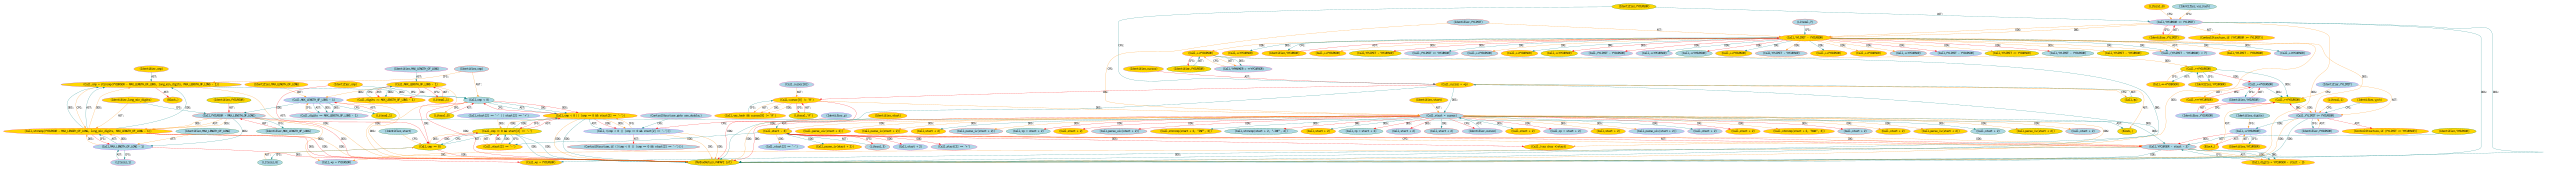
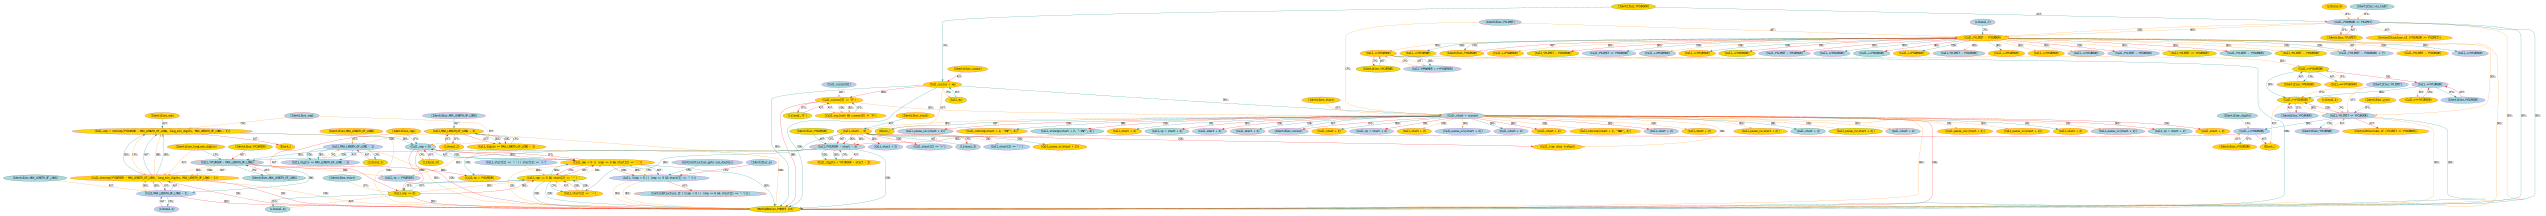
  digraph {
    fontname="IBM Plex Mono"
    node [color=deeppink fillcolor=gold fontname="IBM Plex Mono" style=filled]
    edge [color=darkorange fontname="IBM Plex Mono"]
    n1 [color=purple label="(Call,cmp = strncmp(YYCURSOR - MAX_LENGTH_OF_LONG, long_min_digits, MAX_LENGTH_OF_LONG - 1))"]
    n2 [label="(Call,strncmp(YYCURSOR - MAX_LENGTH_OF_LONG, long_min_digits, MAX_LENGTH_OF_LONG - 1))"]
    n3 [color=darkgreen fillcolor=lightblue label="(Call,cmp < 0)"]
    n4 [color=darkgreen label="(MethodReturn,PHPAPI int)"]
    n5 [color=purple label="(Block,)"]
    n6 [color=purple fillcolor=lightblue label="(Call,MAX_LENGTH_OF_LONG - 1)"]
    n7 [color=red label="(Call,cmp < 0 || (cmp == 0 && start[2] == '-'))"]
    n8 [color=darkgreen label="(Call,cmp == 0)"]
    n9 [color=darkgreen label="(Literal,0)"]
    n10 [fillcolor=lightblue label="(Literal,1)"]
    n11 [color=red fillcolor=lightblue label="(Call,YYCURSOR - MAX_LENGTH_OF_LONG)"]
    n12 [color=darkgreen fillcolor=lightblue label="(Identifier,MAX_LENGTH_OF_LONG)"]
    n13 [fillcolor=lightblue label="(Call,*p = YYCURSOR)"]
    n14 [color=purple label="(Call,*p = YYCURSOR)"]
    n15 [color=red fillcolor=lightblue label="(Call,YYCURSOR - start - 3)"]
    n16 [color=purple label="(Call,start - 3)"]
    n17 [label="(Call,digits = YYCURSOR - start - 3)"]
    n18 [color=red label="(Call,(var char *)start)"]
    n19 [color=red label="(Call,start[2] == '-')"]
    n20 [color=purple fillcolor=lightblue label="(Call,start + 2)"]
    n21 [fillcolor=lightblue label="(Call,start[2] == '+')"]
    n22 [color=red fillcolor=lightblue label="(Literal,3)"]
    n23 [color=purple fillcolor=lightblue label="(Call,start[2] == '-')"]
    n24 [color=red label="(Call,parse_iv(start + 2))"]
    n25 [color=purple fillcolor=lightblue label="(Call,++YYCURSOR)"]
    n26 [color=red label="(Block,)"]
    n27 [label="(Identifier,YYCURSOR)"]
    n28 [fillcolor=lightblue label="(Call,YYLIMIT <= YYCURSOR)"]
    n29 [color=darkgreen label="(Call,++YYCURSOR)"]
    n30 [fillcolor=lightblue label="(Identifier,YYCURSOR)"]
    n31 [color=red label="(ControlStructure,if (YYLIMIT <= YYCURSOR))"]
    n32 [color=purple fillcolor=lightblue label="(Identifier,YYCURSOR)"]
    n33 [color=red label="(Call,YYLIMIT - YYCURSOR)"]
    n34 [label="(Call,++YYCURSOR)"]
    n35 [label="(Call,++YYCURSOR)"]
    n36 [color=red label="(Identifier,YYCURSOR)"]
    n37 [label="(Call,++YYCURSOR)"]
    n38 [color=darkgreen label="(Call,YYLIMIT - YYCURSOR)"]
    n39 [fillcolor=lightblue label="(Call,YYLIMIT <= YYCURSOR)"]
    n40 [color=red fillcolor=lightblue label="(Call,++YYCURSOR)"]
    n41 [color=red label="(Call,++YYCURSOR)"]
    n42 [color=darkgreen label="(Call,++YYCURSOR)"]
    n43 [fillcolor=lightblue label="(Call,YYLIMIT - YYCURSOR)"]
    n44 [fillcolor=lightblue label="(Call,++YYCURSOR)"]
    n45 [color=darkgreen fillcolor=lightblue label="(Call,++YYCURSOR)"]
    n46 [color=purple label="(Call,++YYCURSOR)"]
    n47 [color=red fillcolor=lightblue label="(Call,YYLIMIT - YYCURSOR)"]
    n48 [color=red label="(Call,++YYCURSOR)"]
    n49 [label="(Call,++YYCURSOR)"]
    n50 [color=red fillcolor=lightblue label="(Call,++YYCURSOR)"]
    n51 [color=purple fillcolor=lightblue label="(Call,YYLIMIT - YYCURSOR)"]
    n52 [color=darkgreen label="(Call,YYLIMIT <= YYCURSOR)"]
    n53 [color=darkgreen fillcolor=lightblue label="(Call,YYLIMIT - YYCURSOR)"]
    n54 [color=darkgreen label="(Call,YYLIMIT - YYCURSOR)"]
    n55 [fillcolor=lightblue label="(Call,(YYLIMIT - YYCURSOR) < 7)"]
    n56 [label="(Call,YYLIMIT - YYCURSOR)"]
    n57 [fillcolor=lightblue label="(Call,++YYCURSOR)"]
    n58 [color=darkgreen label="(Call,++YYCURSOR)"]
    n59 [color=darkgreen label="(Identifier,YYCURSOR)"]
    n60 [fillcolor=lightblue label="(Call,YYMARKER = ++YYCURSOR)"]
    n61 [fillcolor=lightblue label="(Call,YYCURSOR >= YYLIMIT)"]
    n62 [color=purple label="(Identifier,YYLIMIT)"]
    n63 [label="(ControlStructure,if (YYCURSOR >= YYLIMIT))"]
    n64 [fillcolor=lightblue label="(Call,++YYCURSOR)"]
    n65 [label="(Call,*++YYCURSOR)"]
    n66 [color=purple label="(Identifier,YYCURSOR)"]
    n67 [color=purple fillcolor=lightblue label="(Identifier,YYCURSOR)"]
    n68 [color=red label="(Call,*++YYCURSOR)"]
    n69 [color=darkgreen label="(Call,cmp == 0 && start[2] == '-')"]
    n70 [color=red fillcolor=lightblue label="(Call,start = cursor)"]
    n71 [label="(Call,parse_uiv(start + 2))"]
    n72 [label="(Call,parse_iv(start + 2))"]
    n73 [color=red label="(Call,start + 2)"]
    n74 [color=red fillcolor=lightblue label="(Call,parse_iv(start + 2))"]
    n75 [color=darkgreen fillcolor=lightblue label="(Call,*p = start + 2)"]
    n76 [label="(Call,start + 2)"]
    n77 [color=red fillcolor=lightblue label="(Call,parse_uiv(start + 2))"]
    n78 [color=purple label="(Call,strncmp(start + 2, \"INF\", 3))"]
    n79 [color=darkgreen fillcolor=lightblue label="(Call,strncmp(start + 2, \"-INF\", 4))"]
    n80 [color=red label="(Call,start + 2)"]
    n81 [color=darkgreen fillcolor=lightblue label="(Call,*p = start + 2)"]
    n82 [fillcolor=lightblue label="(Call,start + 2)"]
    n83 [color=red fillcolor=lightblue label="(Call,start + 2)"]
    n84 [fillcolor=lightblue label="(Identifier,cursor)"]
    n85 [color=red label="(Call,start + 2)"]
    n86 [fillcolor=lightblue label="(Call,*p = start + 2)"]
    n87 [color=purple label="(Call,start + 2)"]
    n88 [color=purple fillcolor=lightblue label="(Call,parse_uiv(start + 2))"]
    n89 [fillcolor=lightblue label="(Call,start + 2)"]
    n90 [label="(Call,start + 2)"]
    n91 [label="(Call,strncmp(start + 2, \"NAN\", 3))"]
    n92 [color=red fillcolor=lightblue label="(Call,start + 2)"]
    n93 [color=purple label="(Call,start + 2)"]
    n94 [color=purple label="(Call,parse_iv(start + 2))"]
    n95 [color=darkgreen fillcolor=lightblue label="(Call,start + 2)"]
    n96 [color=darkgreen label="(Call,parse_iv(start + 2))"]
    n97 [color=red fillcolor=lightblue label="(Call,start + 2)"]
    n98 [color=darkgreen label="(Block,)"]
    n99 [label="(Call,cursor[0] != 'R')"]
    n100 [color=darkgreen label="(Literal,'R')"]
    n101 [label="(Call,var_hash && cursor[0] != 'R')"]
    n102 [label="(Call,cursor = *p)"]
    n103 [color=darkgreen label="(Call,*p)"]
    n104 [color=purple fillcolor=lightblue label="(Call,MAX_LENGTH_OF_LONG - 1)"]
    n105 [color=darkgreen label="(Literal,1)"]
    n106 [fillcolor=lightblue label="(Call,digits == MAX_LENGTH_OF_LONG - 1)"]
    n107 [color=purple label="(Call,MAX_LENGTH_OF_LONG - 1)"]
    n108 [label="(Literal,1)"]
    n109 [color=red label="(Call,digits >= MAX_LENGTH_OF_LONG - 1)"]
    n110 [color=purple fillcolor=lightblue label="(Call,!(cmp < 0 || (cmp == 0 && start[2] == '-')))"]
    n111 [color=darkgreen fillcolor=lightblue label="(Literal,0)"]
    n112 [color=red fillcolor=lightblue label="(ControlStructure,if (!(cmp < 0 || (cmp == 0 && start[2] == '-'))))"]
    n113 [color=purple label="(Identifier,cursor)"]
    n114 [label="(Literal,1)"]
    n115 [label="(Literal,0)"]
    n116 [color=darkgreen label="(Identifier,YYCURSOR)"]
    n117 [color=red fillcolor=lightblue label="(Identifier,cmp)"]
    n118 [color=purple label="(Identifier,long_min_digits)"]
    n119 [label="(Identifier,MAX_LENGTH_OF_LONG)"]
    n120 [fillcolor=lightblue label="(ControlStructure,goto use_double;)"]
    n121 [color=red label="(Identifier,cmp)"]
    n122 [color=purple fillcolor=lightblue label="(Call,start[2] == '-' || start[2] == '+')"]
    n123 [fillcolor=lightblue label="(Identifier,MAX_LENGTH_OF_LONG)"]
    n124 [color=purple label="(Identifier,start)"]
    n125 [color=darkgreen fillcolor=lightblue label="(Identifier,start)"]
    n126 [color=purple fillcolor=lightblue label="(Identifier,YYLIMIT)"]
    n127 [fillcolor=lightblue label="(Call,cursor[0])"]
    n128 [color=darkgreen fillcolor=lightblue label="(Identifier,MAX_LENGTH_OF_LONG)"]
    n129 [color=darkgreen label="(Identifier,YYCURSOR)"]
    n130 [color=red fillcolor=lightblue label="(Identifier,YYLIMIT)"]
    n131 [color=red fillcolor=lightblue label="(Literal,7)"]
    n132 [color=red label="(Identifier,start)"]
    n133 [color=darkgreen fillcolor=lightblue label="(Identifier,var_hash)"]
    n134 [color=purple fillcolor=lightblue label="(Identifier,p)"]
    n135 [color=purple label="(Identifier,cmp)"]
    n136 [color=purple label="(Identifier,yych)"]
    n137 [color=darkgreen label="(Identifier,YYCURSOR)"]
    n138 [color=darkgreen fillcolor=lightblue label="(Identifier,digits)"]
    n1 -> n2 [label="CFG: "]
    n1 -> n3 [color=teal label="DDG: "]
    n1 -> n4 [label="DDG: "]
    n1 -> n5 [color=red label="AST: "]
    n2 -> n1 [color=teal label="AST: "]
    n2 -> n1 [label="DDG: "]
    n2 -> n1 [color=teal label="DDG: "]
    n2 -> n1 [color=teal label="DDG: "]
    n2 -> n4 [color=red label="DDG: "]
    n2 -> n4 [label="DDG: "]
    n2 -> n4 [color=red label="DDG: "]
    n2 -> n6 [color=red label="CFG: "]
    n3 -> n4 [color=red label="DDG: "]
    n3 -> n7 [color=teal label="AST: "]
    n3 -> n7 [color=teal label="DDG: "]
    n3 -> n7 [color=red label="DDG: "]
    n3 -> n8 [color=red label="DDG: "]
    n3 -> n9 [label="CFG: "]
    n6 -> n2 [color=teal label="AST: "]
    n6 -> n2 [label="DDG: "]
    n6 -> n2 [label="DDG: "]
    n6 -> n4 [color=red label="DDG: "]
    n6 -> n10 [color=teal label="CFG: "]
    n7 -> n3 [color=red label="CFG: "]
    n7 -> n4 [color=teal label="DDG: "]
    n7 -> n4 [label="DDG: "]
    n7 -> n69 [color=red label="CFG: "]
    n7 -> n110 [color=teal label="AST: "]
    n7 -> n110 [color=red label="DDG: "]
    n7 -> n110 [label="DDG: "]
    n8 -> n4 [color=red label="DDG: "]
    n8 -> n69 [color=teal label="AST: "]
    n8 -> n69 [label="DDG: "]
    n8 -> n69 [color=red label="DDG: "]
    n8 -> n111 [color=teal label="CFG: "]
    n9 -> n3 [color=red label="AST: "]
    n10 -> n6 [color=teal label="AST: "]
    n11 -> n2 [label="AST: "]
    n11 -> n2 [label="DDG: "]
    n11 -> n2 [label="DDG: "]
    n11 -> n6 [color=teal label="DDG: "]
    n11 -> n12 [color=teal label="CFG: "]
    n11 -> n13 [label="DDG: "]
    n11 -> n14 [color=red label="DDG: "]
    n12 -> n11 [color=red label="AST: "]
    n15 -> n4 [color=teal label="DDG: "]
-   n11 -> n15 [color=teal label="DDG: "]
+   n15 -> n11 [color=teal label="DDG: "]
    n15 -> n13 [label="DDG: "]
    n15 -> n14 [color=teal label="DDG: "]
    n15 -> n16 [label="CFG: "]
    n15 -> n17 [label="AST: "]
    n15 -> n17 [color=teal label="DDG: "]
    n15 -> n17 [color=teal label="DDG: "]
    n16 -> n15 [color=red label="AST: "]
    n16 -> n15 [color=red label="DDG: "]
    n16 -> n15 [label="DDG: "]
    n16 -> n18 [color=red label="DDG: "]
    n16 -> n19 [color=teal label="DDG: "]
    n16 -> n20 [color=red label="DDG: "]
    n16 -> n21 [color=red label="DDG: "]
    n16 -> n22 [color=red label="CFG: "]
    n16 -> n23 [label="DDG: "]
    n16 -> n24 [color=teal label="DDG: "]
    n17 -> n15 [color=teal label="CFG: "]
    n19 -> n69 [label="AST: "]
    n19 -> n69 [color=red label="DDG: "]
    n19 -> n69 [color=teal label="DDG: "]
    n22 -> n16 [color=teal label="AST: "]
    n25 -> n15 [color=red label="DDG: "]
    n25 -> n26 [color=red label="AST: "]
    n25 -> n27 [color=teal label="CFG: "]
    n27 -> n25 [label="AST: "]
    n28 -> n4 [label="DDG: "]
    n28 -> n4 [color=teal label="DDG: "]
    n28 -> n25 [color=teal label="DDG: "]
    n28 -> n29 [color=red label="DDG: "]
    n28 -> n30 [color=teal label="CFG: "]
    n28 -> n31 [color=red label="AST: "]
    n29 -> n26 [label="AST: "]
    n29 -> n28 [label="DDG: "]
    n29 -> n32 [color=red label="CFG: "]
    n30 -> n28 [label="AST: "]
    n32 -> n29 [color=red label="AST: "]
    n33 -> n4 [label="DDG: "]
    n33 -> n28 [label="DDG: "]
    n33 -> n34 [label="DDG: "]
    n33 -> n35 [color=teal label="DDG: "]
    n33 -> n36 [color=teal label="CFG: "]
    n33 -> n37 [label="DDG: "]
    n33 -> n38 [color=red label="DDG: "]
    n33 -> n39 [color=teal label="DDG: "]
    n33 -> n40 [label="DDG: "]
    n33 -> n41 [color=teal label="DDG: "]
    n33 -> n42 [color=red label="DDG: "]
    n33 -> n43 [color=red label="DDG: "]
    n33 -> n44 [color=teal label="DDG: "]
    n33 -> n45 [color=red label="DDG: "]
    n33 -> n46 [color=teal label="DDG: "]
    n33 -> n47 [label="DDG: "]
    n33 -> n48 [color=teal label="DDG: "]
    n33 -> n49 [label="DDG: "]
    n33 -> n50 [label="DDG: "]
    n33 -> n51 [color=red label="DDG: "]
    n33 -> n52 [label="DDG: "]
    n33 -> n53 [color=red label="DDG: "]
    n33 -> n54 [label="DDG: "]
    n33 -> n55 [label="AST: "]
    n33 -> n55 [label="DDG: "]
    n33 -> n55 [color=teal label="DDG: "]
    n33 -> n56 [label="DDG: "]
    n33 -> n57 [color=teal label="DDG: "]
    n34 -> n4 [color=teal label="DDG: "]
    n34 -> n58 [label="DDG: "]
    n34 -> n59 [color=red label="CFG: "]
    n34 -> n60 [label="AST: "]
    n34 -> n60 [color=teal label="DDG: "]
    n36 -> n33 [color=red label="AST: "]
    n58 -> n29 [color=teal label="DDG: "]
    n58 -> n64 [color=red label="DDG: "]
    n58 -> n65 [color=teal label="AST: "]
    n58 -> n66 [color=teal label="CFG: "]
    n59 -> n34 [color=teal label="AST: "]
    n60 -> n34 [label="CFG: "]
    n61 -> n4 [label="DDG: "]
    n61 -> n4 [color=teal label="DDG: "]
    n61 -> n4 [color=teal label="DDG: "]
    n61 -> n33 [label="DDG: "]
    n61 -> n33 [label="DDG: "]
    n61 -> n62 [color=red label="CFG: "]
    n61 -> n63 [label="AST: "]
    n62 -> n61 [color=red label="AST: "]
    n64 -> n29 [color=teal label="DDG: "]
    n64 -> n67 [color=teal label="CFG: "]
    n64 -> n68 [label="AST: "]
    n65 -> n58 [label="CFG: "]
    n66 -> n58 [color=teal label="AST: "]
    n67 -> n64 [color=red label="AST: "]
    n68 -> n64 [color=red label="CFG: "]
    n69 -> n4 [color=teal label="DDG: "]
    n69 -> n4 [color=teal label="DDG: "]
    n69 -> n7 [color=red label="AST: "]
    n69 -> n7 [label="DDG: "]
    n69 -> n7 [color=teal label="DDG: "]
    n69 -> n8 [color=teal label="CFG: "]
    n69 -> n19 [color=teal label="CFG: "]
    n70 -> n4 [color=red label="DDG: "]
    n70 -> n4 [label="DDG: "]
    n70 -> n16 [label="DDG: "]
    n70 -> n18 [label="DDG: "]
    n70 -> n71 [label="DDG: "]
    n70 -> n72 [label="DDG: "]
    n70 -> n73 [color=teal label="DDG: "]
    n70 -> n74 [label="DDG: "]
    n70 -> n75 [color=red label="DDG: "]
    n70 -> n76 [color=red label="DDG: "]
    n70 -> n77 [color=red label="DDG: "]
    n70 -> n78 [color=teal label="DDG: "]
    n70 -> n79 [color=red label="DDG: "]
    n70 -> n80 [color=teal label="DDG: "]
    n70 -> n81 [color=red label="DDG: "]
    n70 -> n82 [color=red label="DDG: "]
    n70 -> n83 [color=teal label="DDG: "]
    n70 -> n84 [color=red label="CFG: "]
    n70 -> n85 [color=teal label="DDG: "]
    n70 -> n86 [color=red label="DDG: "]
    n70 -> n87 [label="DDG: "]
    n70 -> n88 [label="DDG: "]
    n70 -> n89 [color=teal label="DDG: "]
    n70 -> n90 [color=red label="DDG: "]
    n70 -> n91 [label="DDG: "]
    n70 -> n92 [color=red label="DDG: "]
    n70 -> n93 [label="DDG: "]
    n70 -> n94 [label="DDG: "]
    n70 -> n95 [color=teal label="DDG: "]
    n70 -> n96 [label="DDG: "]
    n70 -> n97 [label="DDG: "]
    n70 -> n98 [color=teal label="AST: "]
    n84 -> n70 [color=teal label="AST: "]
    n99 -> n4 [color=red label="DDG: "]
    n99 -> n70 [label="DDG: "]
    n99 -> n100 [color=red label="CFG: "]
    n99 -> n101 [label="AST: "]
    n99 -> n101 [label="DDG: "]
    n99 -> n101 [label="DDG: "]
    n100 -> n99 [color=red label="AST: "]
    n101 -> n99 [color=teal label="CFG: "]
    n102 -> n4 [color=teal label="DDG: "]
    n102 -> n4 [color=teal label="DDG: "]
    n102 -> n70 [color=teal label="DDG: "]
    n102 -> n98 [label="AST: "]
    n102 -> n99 [color=red label="DDG: "]
    n102 -> n103 [label="CFG: "]
    n103 -> n102 [color=teal label="AST: "]
    n104 -> n4 [label="DDG: "]
    n104 -> n11 [color=teal label="DDG: "]
    n104 -> n105 [color=teal label="CFG: "]
    n104 -> n106 [color=teal label="AST: "]
    n104 -> n106 [color=teal label="DDG: "]
    n104 -> n106 [color=teal label="DDG: "]
    n105 -> n104 [color=red label="AST: "]
    n106 -> n104 [label="CFG: "]
    n107 -> n4 [label="DDG: "]
    n107 -> n104 [label="DDG: "]
    n107 -> n108 [color=red label="CFG: "]
    n107 -> n109 [color=red label="AST: "]
    n107 -> n109 [color=teal label="DDG: "]
    n107 -> n109 [color=red label="DDG: "]
    n108 -> n107 [color=red label="AST: "]
    n109 -> n107 [color=teal label="CFG: "]
    n110 -> n4 [label="DDG: "]
    n110 -> n4 [label="DDG: "]
    n110 -> n7 [label="CFG: "]
    n110 -> n112 [color=red label="AST: "]
    n111 -> n8 [label="AST: "]
    n113 -> n102 [color=red label="AST: "]
    n114 -> n28 [label="CFG: "]
    n115 -> n61 [label="CFG: "]
    n116 -> n15 [color=teal label="AST: "]
    n117 -> n1 [label="CFG: "]
    n117 -> n3 [label="AST: "]
    n118 -> n2 [label="AST: "]
    n118 -> n11 [color=teal label="CFG: "]
    n119 -> n104 [label="AST: "]
    n120 -> n110 [color=teal label="CFG: "]
    n121 -> n3 [color=teal label="CFG: "]
    n121 -> n8 [color=red label="AST: "]
    n122 -> n69 [label="DDG: "]
    n123 -> n107 [color=teal label="AST: "]
    n124 -> n70 [label="AST: "]
    n125 -> n8 [label="CFG: "]
    n126 -> n28 [label="AST: "]
    n126 -> n29 [label="CFG: "]
    n127 -> n99 [label="AST: "]
    n128 -> n6 [label="AST: "]
    n129 -> n11 [color=red label="AST: "]
    n130 -> n33 [label="AST: "]
    n130 -> n70 [label="CFG: "]
    n131 -> n33 [color=teal label="CFG: "]
    n132 -> n16 [color=teal label="AST: "]
    n133 -> n61 [label="CFG: "]
    n134 -> n110 [color=red label="CFG: "]
    n135 -> n1 [color=teal label="AST: "]
    n136 -> n28 [color=teal label="CFG: "]
    n137 -> n61 [color=teal label="AST: "]
    n137 -> n102 [color=teal label="CFG: "]
    n138 -> n25 [label="CFG: "]
  }
